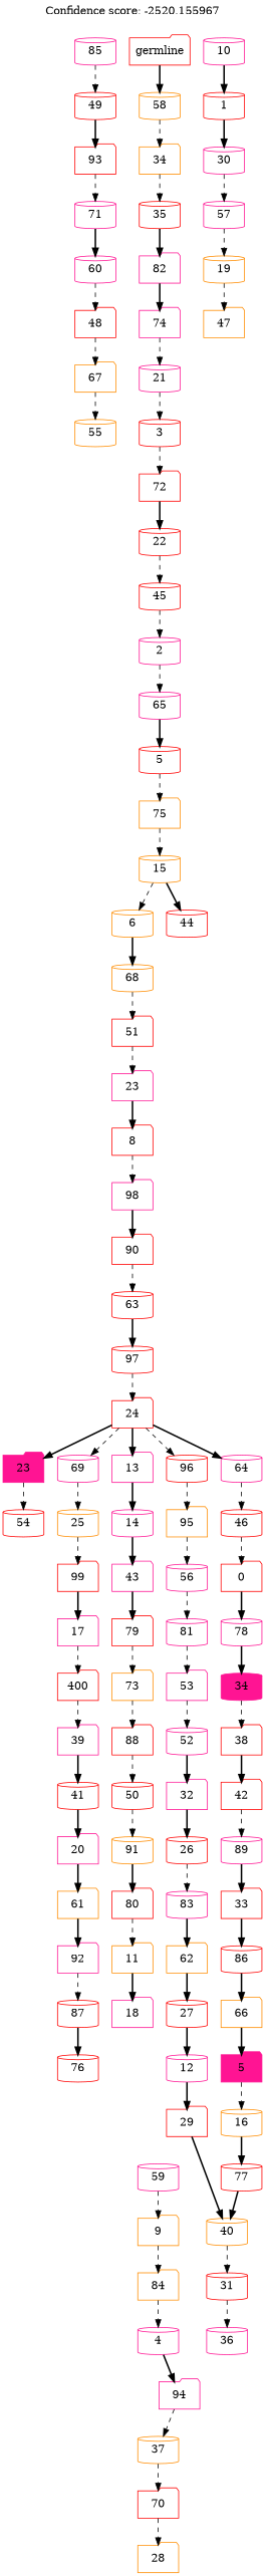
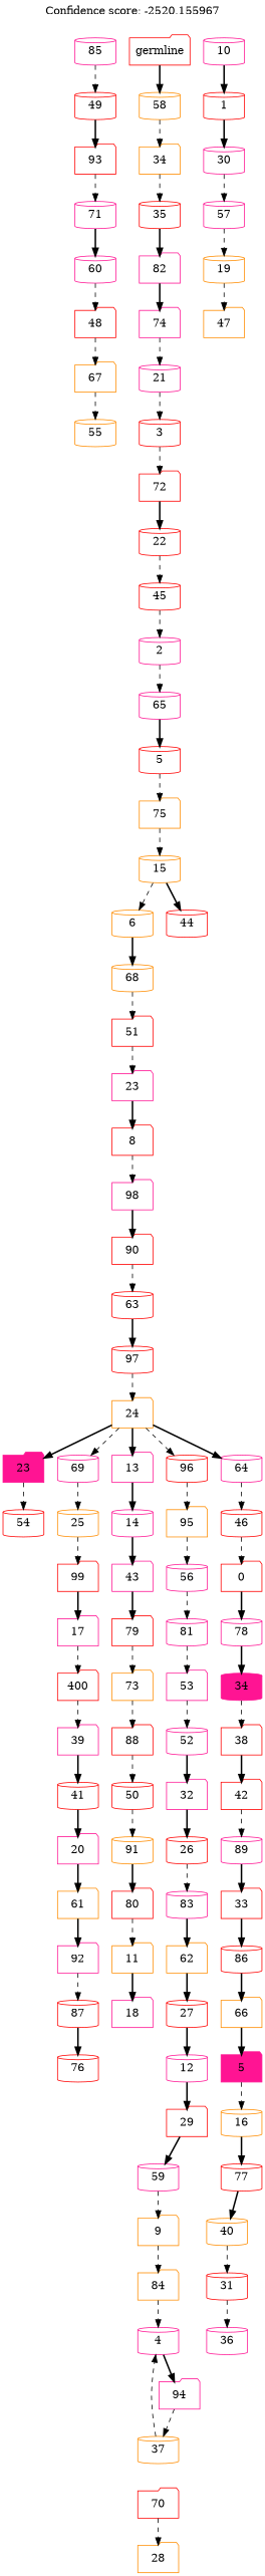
  digraph {
    label="Confidence score: -2520.155967"
    labelloc=t
    node [color=red shape=cylinder]
    edge [style=dashed]
    n1 [color=darkorange label=67 shape=folder]
    n2 [color=darkorange label=55]
    n3 [label=48 shape=folder]
    n4 [color=deeppink label=60]
    n5 [color=deeppink label=71]
    n6 [label=93 shape=folder]
    n7 [label=49]
    n8 [color=deeppink label=85]
    n9 [label=54]
    n10 [color=deeppink label=23 shape=folder style=filled]
    n11 [label=87]
    n12 [label=76]
    n13 [color=deeppink label=92 shape=folder]
    n14 [color=darkorange label=61 shape=folder]
    n15 [color=deeppink label=20 shape=folder]
    n16 [label=41]
    n17 [color=deeppink label=39 shape=folder]
    n18 [label=400 shape=folder]
    n19 [color=deeppink label=17 shape=folder]
    n20 [label=99 shape=folder]
    n21 [color=darkorange label=25]
    n22 [color=deeppink label=69]
    n23 [color=darkorange label=11 shape=folder]
    n24 [color=deeppink label=18 shape=folder]
    n25 [label=80 shape=folder]
    n26 [color=darkorange label=91]
    n27 [label=50]
    n28 [label=88 shape=folder]
    n29 [color=darkorange label=73 shape=folder]
    n30 [label=79 shape=folder]
    n31 [color=deeppink label=43 shape=folder]
    n32 [color=deeppink label=14]
    n33 [color=deeppink label=13 shape=folder]
    n34 [label=70 shape=folder]
    n35 [color=darkorange label=28 shape=folder]
    n36 [color=darkorange label=37]
    n37 [color=deeppink label=94 shape=folder]
    n38 [color=deeppink label=4]
    n39 [color=darkorange label=84 shape=folder]
    n40 [color=darkorange label=9 shape=folder]
    n41 [color=deeppink label=59]
    n42 [label=29 shape=folder]
    n43 [color=deeppink label=12]
    n44 [label=27]
    n45 [color=darkorange label=62 shape=folder]
    n46 [color=deeppink label=83]
    n47 [label=26]
    n48 [color=deeppink label=32 shape=folder]
    n49 [color=deeppink label=52]
    n50 [color=deeppink label=53 shape=folder]
    n51 [color=deeppink label=81]
    n52 [color=deeppink label=56]
    n53 [color=darkorange label=95 shape=folder]
    n54 [label=96]
    n55 [color=darkorange label=19]
    n56 [color=darkorange label=47 shape=folder]
    n57 [color=deeppink label=57]
    n58 [color=deeppink label=30]
    n59 [label=1]
    n60 [color=deeppink label=10]
    n61 [color=deeppink label=36]
    n62 [label=31]
    n63 [color=darkorange label=40]
    n64 [label=77]
    n65 [color=darkorange label=16]
    n66 [color=deeppink label=5 shape=folder style=filled]
    n67 [color=darkorange label=66 shape=folder]
    n68 [label=86]
    n69 [label=33 shape=folder]
    n70 [color=deeppink label=89]
    n71 [label=42 shape=folder]
    n72 [label=38 shape=folder]
    n73 [color=deeppink label=34 style=filled]
    n74 [color=deeppink label=78]
    n75 [label=0 shape=folder]
    n76 [label=46]
    n77 [color=deeppink label=64]
-   n78 [label=24 shape=folder]
+   n78 [color=darkorange label=24 shape=folder]
    n79 [label=97]
    n80 [label=63]
    n81 [label=90 shape=folder]
    n82 [color=deeppink label=98 shape=folder]
    n83 [label=8 shape=folder]
    n84 [color=deeppink label=23 shape=folder]
    n85 [label=51 shape=folder]
    n86 [color=darkorange label=68]
    n87 [color=darkorange label=6]
    n88 [label=44]
    n89 [color=darkorange label=15]
    n90 [color=darkorange label=75 shape=folder]
    n91 [label=5]
    n92 [color=deeppink label=65]
    n93 [color=deeppink label=2]
    n94 [label=45]
    n95 [label=22]
    n96 [label=72 shape=folder]
    n97 [label=3]
    n98 [color=deeppink label=21]
    n99 [color=deeppink label=74 shape=folder]
    n100 [color=deeppink label=82 shape=folder]
    n101 [label=35]
    n102 [color=darkorange label=34 shape=folder]
    n103 [color=darkorange label=58]
    n104 [label=germline shape=folder]
    n1 -> n2
    n3 -> n1
    n4 -> n3
    n5 -> n4 [style=bold]
    n6 -> n5
    n7 -> n6 [style=bold]
    n8 -> n7
    n10 -> n9
    n11 -> n12 [style=bold]
    n13 -> n11
    n14 -> n13 [style=bold]
    n15 -> n14 [style=bold]
    n16 -> n15 [style=bold]
    n17 -> n16 [style=bold]
    n18 -> n17
    n19 -> n18
    n20 -> n19 [style=bold]
    n21 -> n20
    n22 -> n21
    n23 -> n24 [style=bold]
    n25 -> n23
    n26 -> n25 [style=bold]
    n27 -> n26
    n28 -> n27
    n29 -> n28
    n30 -> n29
    n31 -> n30 [style=bold]
    n32 -> n31 [style=bold]
    n33 -> n32 [style=bold]
    n34 -> n35
-   n36 -> n34
+   n36 -> n38
    n37 -> n36
    n38 -> n37 [style=bold]
    n39 -> n38
    n40 -> n39
    n41 -> n40
-   n42 -> n63 [style=bold]
+   n42 -> n41 [style=bold]
    n43 -> n42 [style=bold]
    n44 -> n43 [style=bold]
    n45 -> n44 [style=bold]
    n46 -> n45 [style=bold]
    n47 -> n46
    n48 -> n47 [style=bold]
    n49 -> n48 [style=bold]
    n50 -> n49
    n51 -> n50
    n52 -> n51
    n53 -> n52
    n54 -> n53
    n55 -> n56
    n57 -> n55
    n58 -> n57
    n59 -> n58 [style=bold]
    n60 -> n59 [style=bold]
    n62 -> n61
    n63 -> n62
    n64 -> n63 [style=bold]
    n65 -> n64 [style=bold]
    n66 -> n65
    n67 -> n66 [style=bold]
    n68 -> n67 [style=bold]
    n69 -> n68 [style=bold]
    n70 -> n69 [style=bold]
    n71 -> n70
    n72 -> n71 [style=bold]
    n73 -> n72
    n74 -> n73 [style=bold]
    n75 -> n74 [style=bold]
    n76 -> n75
    n77 -> n76
    n78 -> n10 [style=bold]
    n78 -> n22
    n78 -> n33 [style=bold]
    n78 -> n54
    n78 -> n77 [style=bold]
    n79 -> n78
    n80 -> n79 [style=bold]
    n81 -> n80
    n82 -> n81 [style=bold]
    n83 -> n82
    n84 -> n83 [style=bold]
    n85 -> n84
    n86 -> n85
    n87 -> n86 [style=bold]
    n89 -> n87
    n89 -> n88 [style=bold]
    n90 -> n89
    n91 -> n90
    n92 -> n91 [style=bold]
    n93 -> n92
    n94 -> n93
    n95 -> n94
    n96 -> n95 [style=bold]
    n97 -> n96
    n98 -> n97
    n99 -> n98
    n100 -> n99 [style=bold]
    n101 -> n100 [style=bold]
    n102 -> n101
    n103 -> n102
    n104 -> n103 [style=bold]
  }
